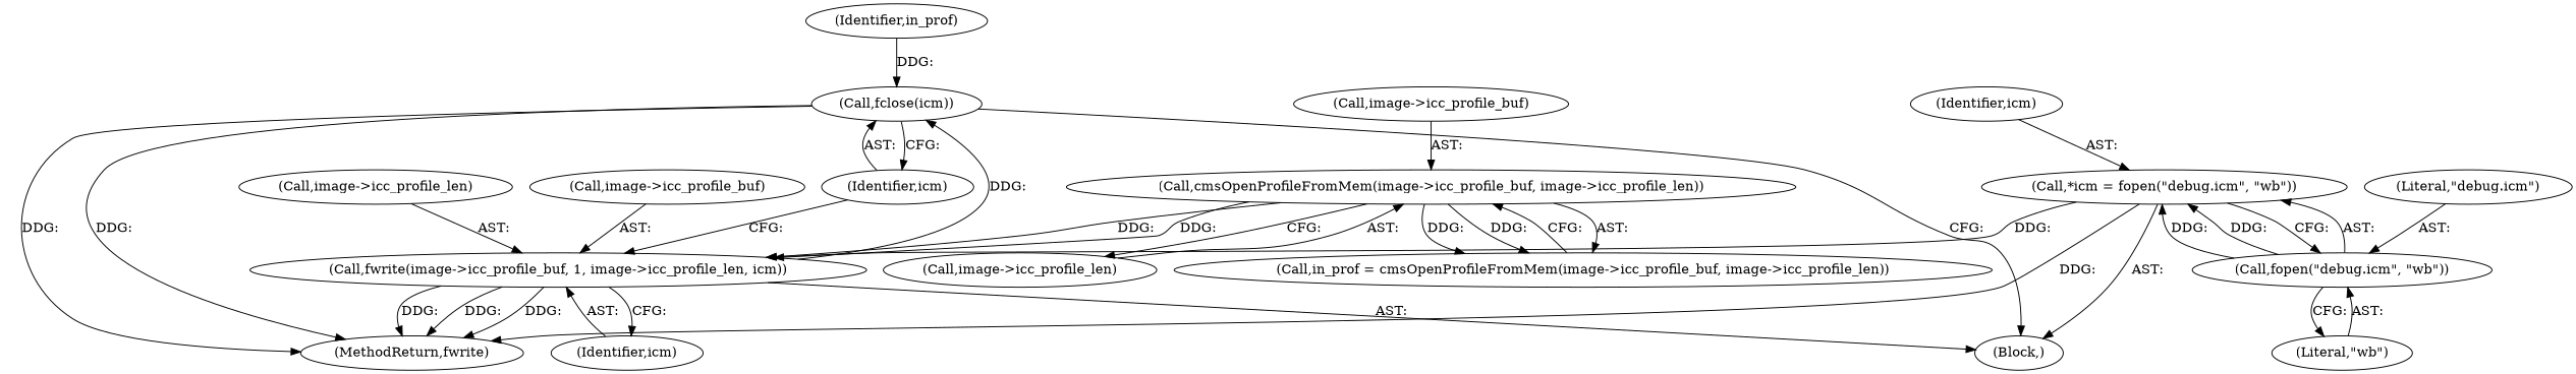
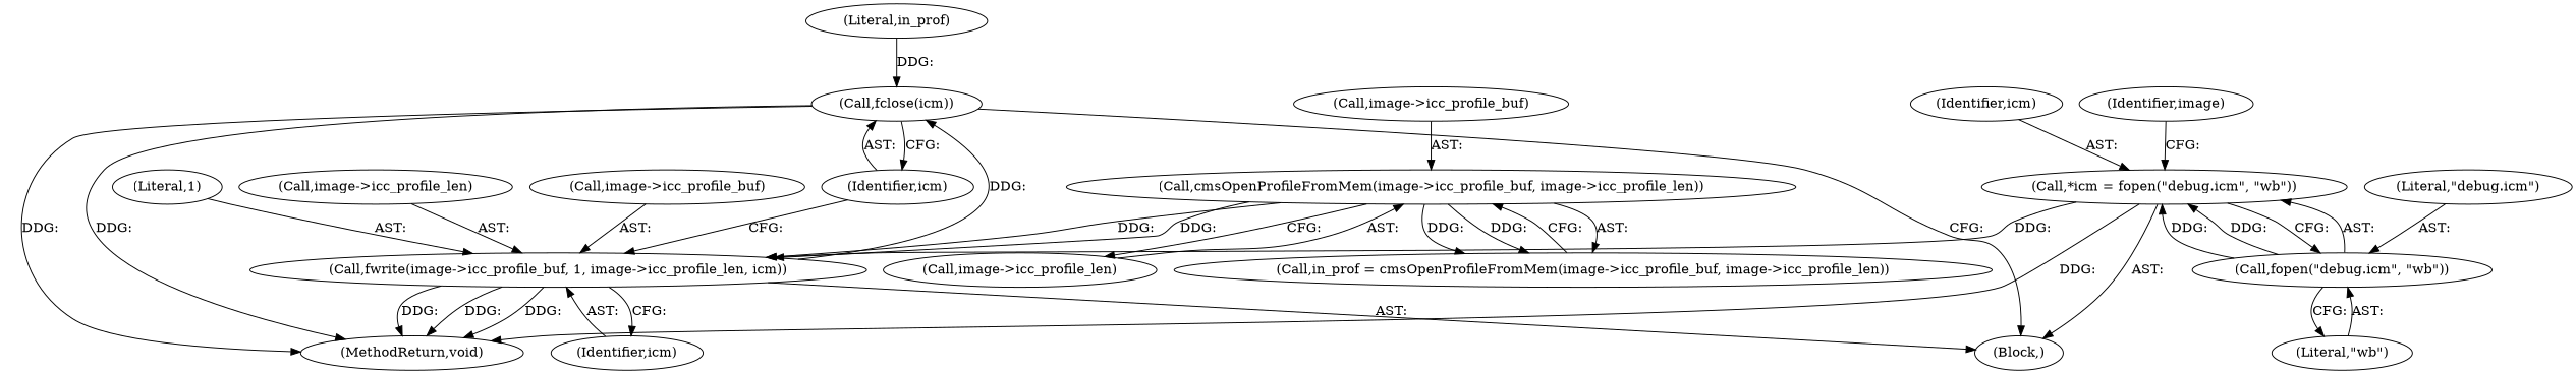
  digraph {
    n1 [label="(Call,fclose(icm))"]
    n2 [label="(Block,)"]
    n3 [label="(Identifier,icm)"]
-   n4 [label="(MethodReturn,fwrite)"]
+   n4 [label="(MethodReturn,void)"]
    n5 [label="(Call,fwrite(image->icc_profile_buf, 1, image->icc_profile_len, icm))"]
    n6 [label="(Identifier,icm)"]
    n7 [label="(Call,cmsOpenProfileFromMem(image->icc_profile_buf, image->icc_profile_len))"]
    n8 [label="(Call,in_prof = cmsOpenProfileFromMem(image->icc_profile_buf, image->icc_profile_len))"]
    n9 [label="(Call,image->icc_profile_len)"]
    n10 [label="(Call,*icm = fopen(\"debug.icm\", \"wb\"))"]
    n11 [label="(Call,fopen(\"debug.icm\", \"wb\"))"]
    n12 [label="(Literal,\"wb\")"]
    n13 [label="(Call,image->icc_profile_buf)"]
+   n14 [label="(Literal,1)"]
    n15 [label="(Literal,\"debug.icm\")"]
+   n16 [label="(Identifier,image)"]
    n17 [label="(Call,image->icc_profile_len)"]
    n18 [label="(Identifier,icm)"]
-   n19 [label="(Identifier,in_prof)"]
+   n19 [label="(Literal,in_prof)"]
    n20 [label="(Call,image->icc_profile_buf)"]
    n1 -> n2 [label="CFG: "]
    n1 -> n3 [label="CFG: "]
    n1 -> n4 [label="DDG: "]
    n1 -> n4 [label="DDG: "]
    n3 -> n1 [label="AST: "]
    n3 -> n5 [label="CFG: "]
    n5 -> n1 [label="DDG: "]
    n5 -> n2 [label="AST: "]
    n5 -> n4 [label="DDG: "]
    n5 -> n4 [label="DDG: "]
    n5 -> n4 [label="DDG: "]
    n5 -> n6 [label="CFG: "]
    n6 -> n5 [label="AST: "]
    n7 -> n5 [label="DDG: "]
    n7 -> n5 [label="DDG: "]
    n7 -> n8 [label="AST: "]
    n7 -> n8 [label="DDG: "]
    n7 -> n8 [label="DDG: "]
    n7 -> n9 [label="CFG: "]
    n8 -> n7 [label="CFG: "]
    n9 -> n7 [label="AST: "]
    n10 -> n2 [label="AST: "]
    n10 -> n4 [label="DDG: "]
    n10 -> n5 [label="DDG: "]
    n10 -> n11 [label="CFG: "]
    n11 -> n10 [label="AST: "]
    n11 -> n10 [label="DDG: "]
    n11 -> n10 [label="DDG: "]
    n11 -> n12 [label="CFG: "]
    n12 -> n11 [label="AST: "]
    n13 -> n7 [label="AST: "]
+   n14 -> n5 [label="AST: "]
    n15 -> n11 [label="AST: "]
+   n16 -> n10 [label="CFG: "]
    n17 -> n5 [label="AST: "]
    n18 -> n10 [label="AST: "]
    n19 -> n1 [label="DDG: "]
    n20 -> n5 [label="AST: "]
  }
